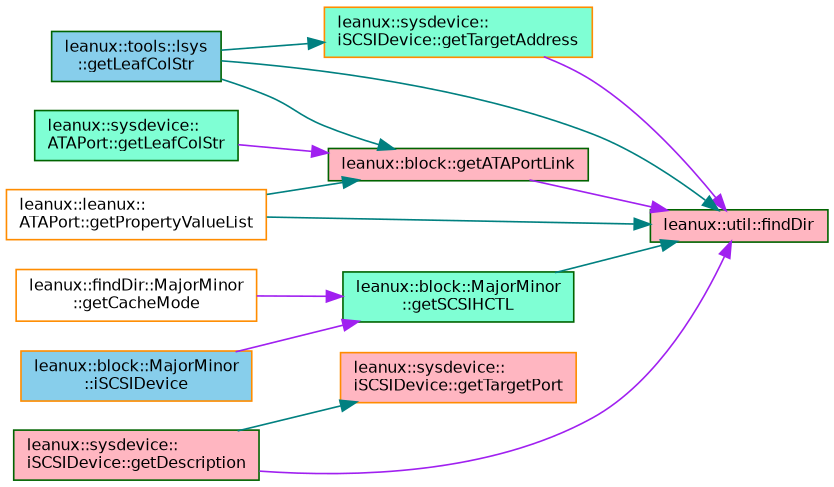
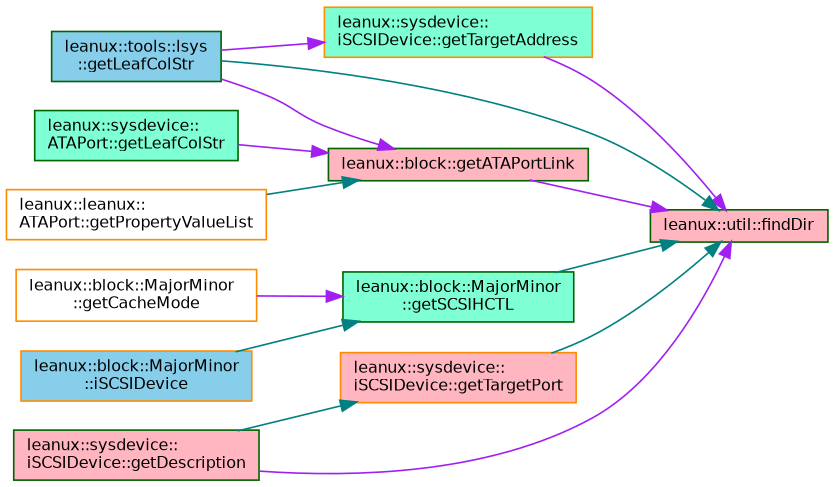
  digraph {
    rankdir=RL
    node [color=darkgreen fillcolor=lightpink fontname=Helvetica fontsize=10 shape=record style=filled]
    edge [color=teal dir=back fontname=Helvetica fontsize=10 labelfontname=Helvetica labelfontsize=10 style=solid]
    n1 [fontcolor=black height=0.2 label="leanux::util::findDir" width=0.4]
    n2 [height=0.2 label="leanux::block::getATAPortLink" width=0.4]
    n3 [fillcolor=aquamarine height=0.2 label="leanux::block::MajorMinor\l::getSCSIHCTL" width=0.4]
    n4 [color=darkorange fillcolor=aquamarine height=0.2 label="leanux::sysdevice::\liSCSIDevice::getTargetAddress" width=0.4]
    n5 [color=darkorange height=0.2 label="leanux::sysdevice::\liSCSIDevice::getTargetPort" width=0.4]
    n6 [fillcolor=skyblue height=0.2 label="leanux::tools::lsys\l::getLeafColStr" width=0.4]
    n7 [height=0.2 label="leanux::sysdevice::\liSCSIDevice::getDescription" width=0.4]
    n8 [fillcolor=aquamarine height=0.2 label="leanux::sysdevice::\lATAPort::getLeafColStr" width=0.4]
    n9 [color=darkorange fillcolor=white height=0.2 label="leanux::leanux::\lATAPort::getPropertyValueList" width=0.4]
-   n10 [color=darkorange fillcolor=white height=0.2 label="leanux::findDir::MajorMinor\l::getCacheMode" width=0.4]
+   n10 [color=darkorange fillcolor=white height=0.2 label="leanux::block::MajorMinor\l::getCacheMode" width=0.4]
    n11 [color=darkorange fillcolor=skyblue height=0.2 label="leanux::block::MajorMinor\l::iSCSIDevice" width=0.4]
    n1 -> n2 [color=purple]
    n1 -> n3
    n1 -> n4 [color=purple]
-   n1 -> n9
+   n1 -> n5
    n1 -> n6
    n1 -> n7 [color=purple]
-   n2 -> n6
+   n2 -> n6 [color=purple]
    n2 -> n8 [color=purple]
    n2 -> n9
    n3 -> n10 [color=purple]
-   n3 -> n11 [color=purple]
-   n4 -> n6
+   n3 -> n11
+   n4 -> n6 [color=purple]
    n5 -> n7
  }
